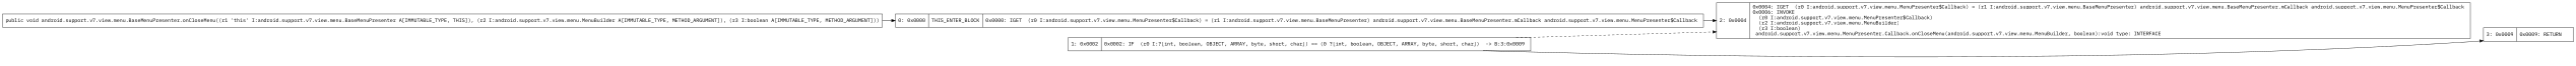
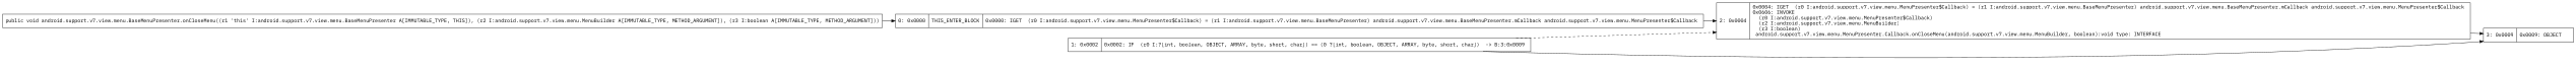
  digraph {
    fontname="IBM Plex Mono"
    rankdir=LR
    node [fontname="IBM Plex Mono" shape=record]
    edge [fontname="IBM Plex Mono"]
    n1 [label="{0\:\ 0x0000|THIS_ENTER_BLOCK\l|0x0000: IGET  (r0 I:android.support.v7.view.menu.MenuPresenter$Callback) = (r1 I:android.support.v7.view.menu.BaseMenuPresenter) android.support.v7.view.menu.BaseMenuPresenter.mCallback android.support.v7.view.menu.MenuPresenter$Callback \l}"]
-   n2 [label="{2\:\ 0x0004|0x0004: IGET  (r0 I:android.support.v7.view.menu.MenuPresenter$Callback) = (r1 I:android.support.v7.view.menu.BaseMenuPresenter) android.support.v7.view.menu.BaseMenuPresenter.mCallback android.support.v7.view.menu.MenuPresenter$Callback \l0x0006: INVOKE  \l  (r0 I:android.support.v7.view.menu.MenuPresenter$Callback)\l  (r2 I:android.support.v7.view.menu.MenuBuilder)\l  (r3 I:boolean)\l android.support.v7.view.menu.MenuPresenter.Callback.onCloseMenu(android.support.v7.view.menu.MenuBuilder, boolean):void type: INTERFACE \l}"]
+   n2 [label="{2\:\ 0x0004|0x0004: IGET  (r0 I:android.support.v7.view.menu.MenuPresenter$Callback) = (r1 I:android.support.v7.view.menu.BaseMenuPresenter) android.support.v7.view.menu.BaseMenuPresenter.mCallback android.support.v7.view.menu.MenuPresenter$Callback \l0x0606: INVOKE  \l  (r0 I:android.support.v7.view.menu.MenuPresenter$Callback)\l  (r2 I:android.support.v7.view.menu.MenuBuilder)\l  (r3 I:boolean)\l android.support.v7.view.menu.MenuPresenter.Callback.onCloseMenu(android.support.v7.view.menu.MenuBuilder, boolean):void type: INTERFACE \l}"]
    n3 [label="{1\:\ 0x0002|0x0002: IF  (r0 I:?[int, boolean, OBJECT, ARRAY, byte, short, char]) == (0 ?[int, boolean, OBJECT, ARRAY, byte, short, char])  \-\> B:3:0x0009 \l}"]
-   n4 [label="{3\:\ 0x0009|0x0009: RETURN   \l}"]
+   n4 [label="{3\:\ 0x0009|0x0009: OBJECT   \l}"]
    n5 [label="{public void android.support.v7.view.menu.BaseMenuPresenter.onCloseMenu((r1 'this' I:android.support.v7.view.menu.BaseMenuPresenter A[IMMUTABLE_TYPE, THIS]), (r2 I:android.support.v7.view.menu.MenuBuilder A[IMMUTABLE_TYPE, METHOD_ARGUMENT]), (r3 I:boolean A[IMMUTABLE_TYPE, METHOD_ARGUMENT])) }"]
    n1 -> n2
+   n2 -> n4
    n3 -> n2 [style=dashed]
    n3 -> n4
    n5 -> n1
  }
